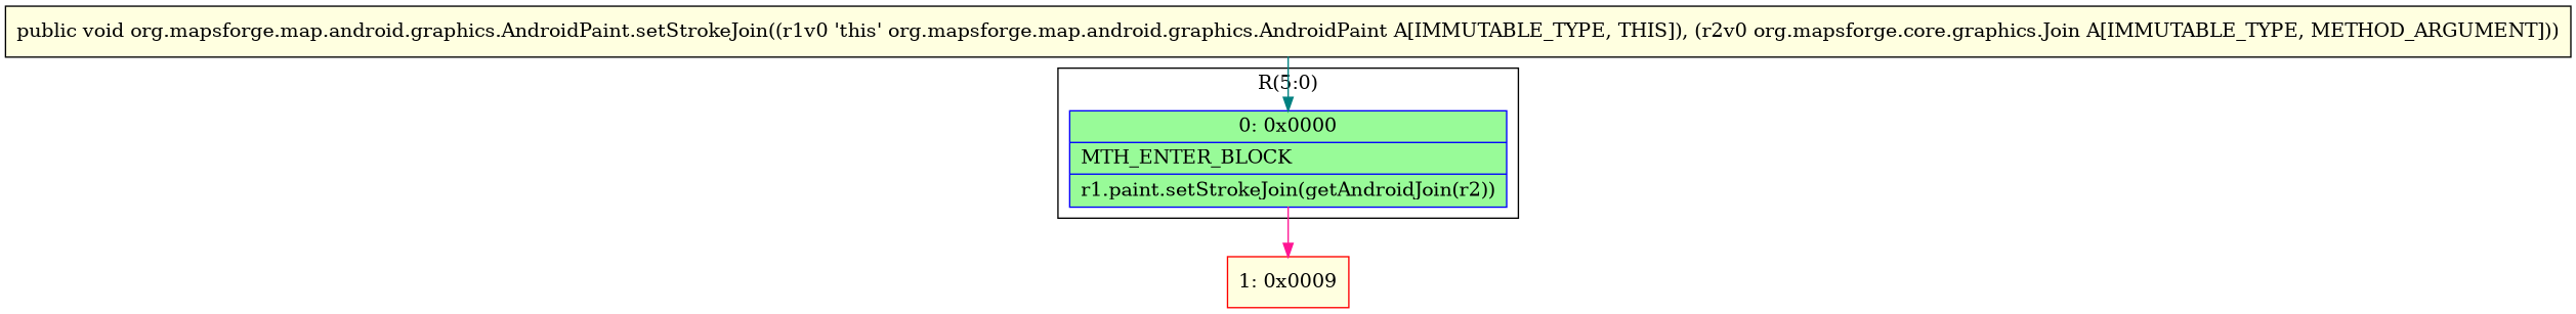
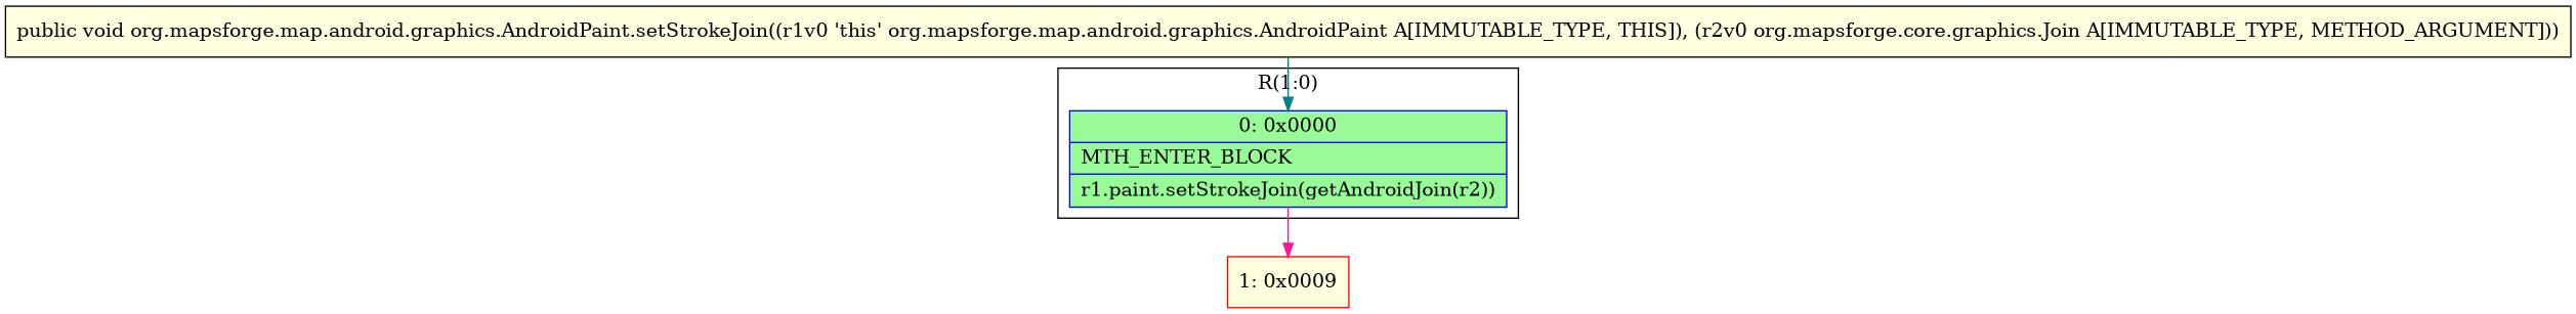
  digraph {
    node [shape=record style=filled fillcolor=lightyellow]
    edge [arrowhead=normal]
    n1 [color=blue label="{0\:\ 0x0000|MTH_ENTER_BLOCK\l|r1.paint.setStrokeJoin(getAndroidJoin(r2))\l}" fillcolor=palegreen]
    n2 [color=red label="{1\:\ 0x0009}"]
    n3 [label="{public void org.mapsforge.map.android.graphics.AndroidPaint.setStrokeJoin((r1v0 'this' org.mapsforge.map.android.graphics.AndroidPaint A[IMMUTABLE_TYPE, THIS]), (r2v0 org.mapsforge.core.graphics.Join A[IMMUTABLE_TYPE, METHOD_ARGUMENT])) }"]
    subgraph cluster_1 {
-     label="R(5:0)"
+     label="R(1:0)"
      n1
    }
    n1 -> n2 [color=deeppink]
    n3 -> n1 [color=teal]
  }
